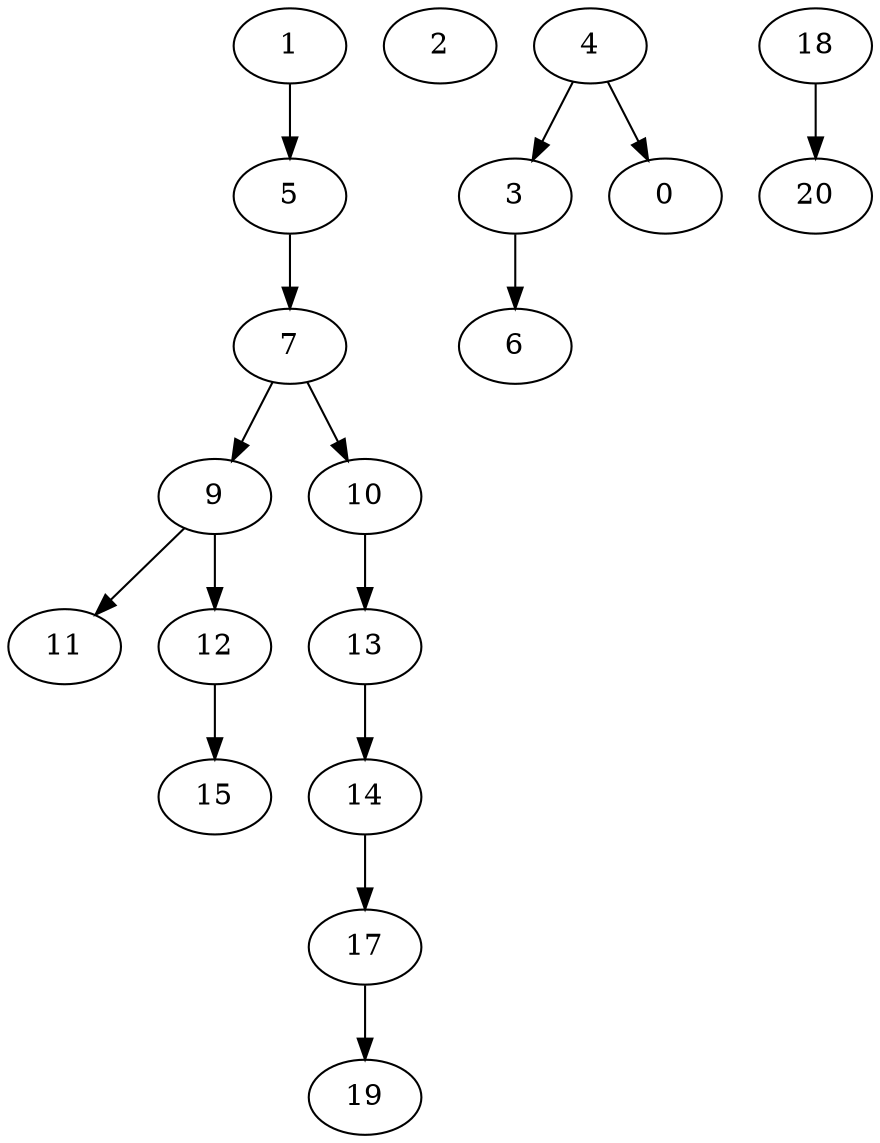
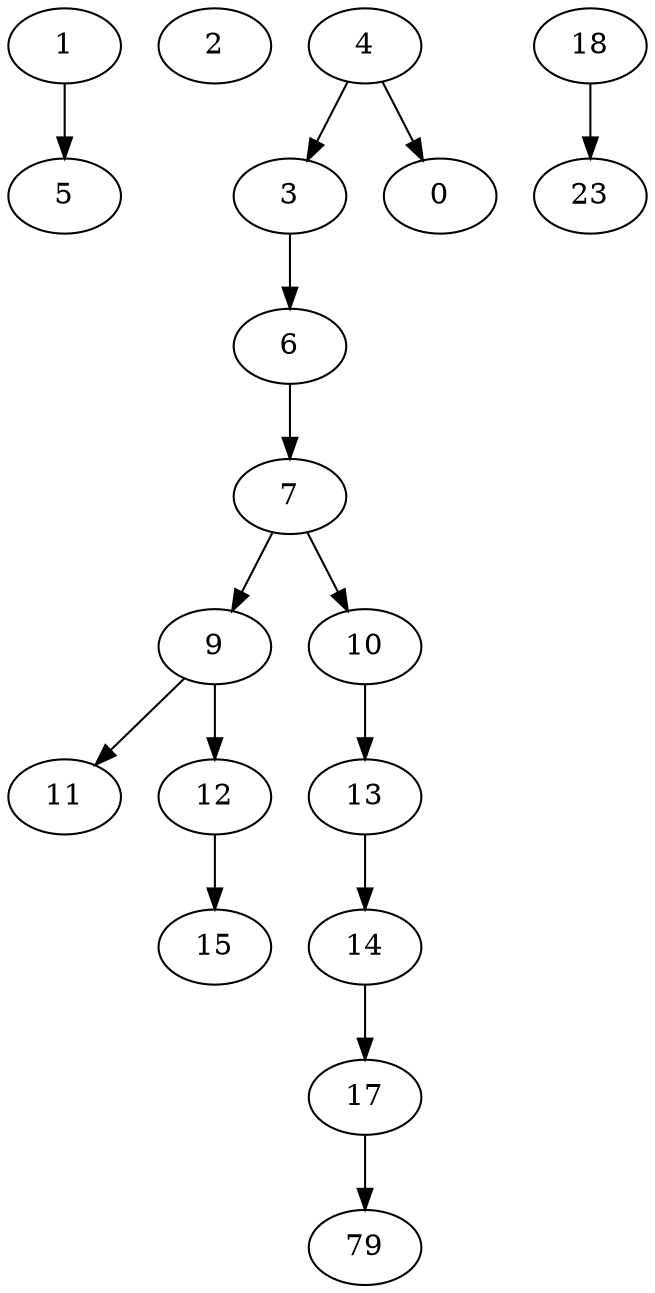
  digraph {
    node [alpha=0.10]
    1 [alpha=0.12 expect_size=439823358992146]
    5 [expect_size=241343210929749]
    2 [alpha=0.08 expect_size=8319989273491939]
    3 [alpha=0.16 expect_size=29201909435963864]
    6 [alpha=0.18 expect_size=22662101183018]
    4 [alpha=0.13 expect_size=2274905610256871]
    n7 [expect_size=12375732471123688 label=0]
    7 [alpha=0.15 expect_size=309484897410605]
    9 [alpha=0.17 expect_size=48703815900252]
    10 [alpha=0.15 expect_size=303843569324687]
    11 [alpha=0.04 expect_size=26755515950301184]
    12 [alpha=0.06 expect_size=5013820826546542]
    13 [alpha=0.14 expect_size=303335064899316]
    15 [alpha=0.16 expect_size=3889670224084992000]
    14 [alpha=0.20 expect_size=669810061991242]
    17 [alpha=0.19 expect_size=10708943443594]
    18 [alpha=0.13 expect_size=4968753710962349]
-   20 [alpha=0.18 expect_size=598695706189889536]
-   19 [expect_size=338644752631392]
+   20 [alpha=0.18 expect_size=598695706189889536 label=23]
+   19 [expect_size=338644752631392 label=79]
    1 -> 5
    3 -> 6
-   5 -> 7
+   6 -> 7
    4 -> 3
    4 -> n7
    7 -> 9
    7 -> 10
    9 -> 11
    9 -> 12
    10 -> 13
    12 -> 15
    13 -> 14
    14 -> 17
    17 -> 19
    18 -> 20
  }
